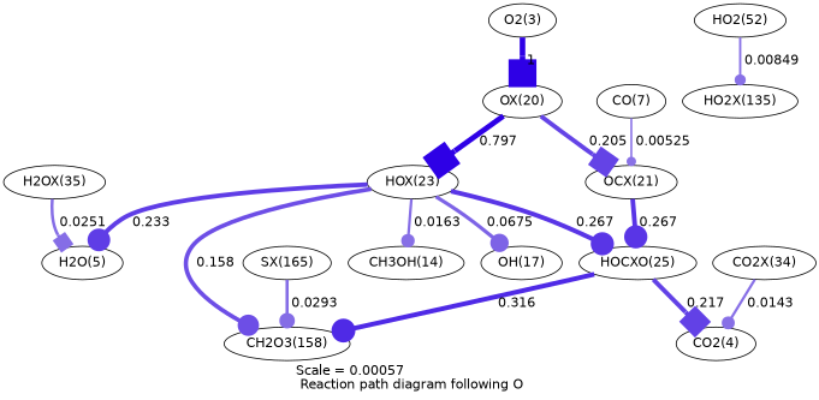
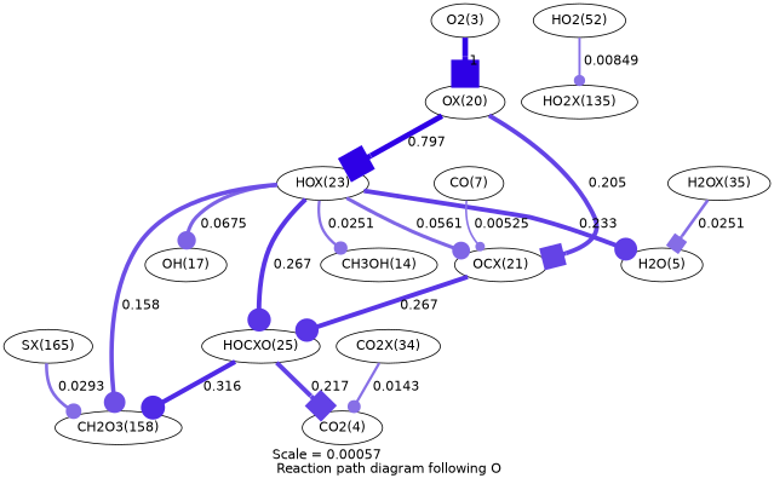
  digraph {
    fontname=Helvetica
    label="Scale = 0.00057\l Reaction path diagram following O"
    node [fontname=Helvetica]
    edge [arrowhead=dot arrowsize=2.5 color="0.7, 0.767, 0.9" fontname=Helvetica penwidth=5]
    n1 [label="O2(3)"]
    n2 [label="OX(20)"]
    n3 [label="HOX(23)"]
    n4 [label="OCX(21)"]
    n5 [label="CH3OH(14)"]
    n6 [label="OH(17)"]
    n7 [label="H2O(5)"]
    n8 [label="HOCXO(25)"]
    n9 [label="CH2O3(158)"]
    n10 [label="CO2(4)"]
    n11 [label="H2OX(35)"]
    n12 [label="CO(7)"]
    n13 [label="CO2X(34)"]
    n14 [label="SX(165)"]
    n15 [label="HO2(52)"]
    n16 [label="HO2X(135)"]
    n1 -> n2 [arrowhead=box arrowsize=3 color="0.7, 1.5, 0.9" label=" 1" penwidth=6]
    n2 -> n3 [arrowhead=box arrowsize=2.91 color="0.7, 1.3, 0.9" label=" 0.797" penwidth=5.83]
    n2 -> n4 [arrowhead=box arrowsize=2.4 color="0.7, 0.705, 0.9" label=" 0.205" penwidth=4.8]
-   n3 -> n5 [arrowsize=1.45 color="0.7, 0.516, 0.9" label=" 0.0163" penwidth=2.89]
+   n3 -> n4 [arrowsize=1.91 color="0.7, 0.556, 0.9" label=" 0.0561" penwidth=3.83]
+   n3 -> n5 [arrowsize=1.45 color="0.7, 0.516, 0.9" label=" 0.0251" penwidth=2.89]
    n3 -> n6 [arrowsize=1.98 color="0.7, 0.568, 0.9" label=" 0.0675" penwidth=3.96]
    n3 -> n7 [arrowsize=2.45 color="0.7, 0.733, 0.9" label=" 0.233" penwidth=4.9]
    n3 -> n8 [label=" 0.267"]
    n3 -> n9 [arrowsize=2.3 color="0.7, 0.658, 0.9" label=" 0.158" penwidth=4.61]
    n4 -> n8 [label=" 0.267"]
    n8 -> n9 [arrowsize=2.57 color="0.7, 0.816, 0.9" label=" 0.316" penwidth=5.13]
    n8 -> n10 [arrowhead=box arrowsize=2.42 color="0.7, 0.717, 0.9" label=" 0.217" penwidth=4.85]
    n11 -> n7 [arrowhead=box arrowsize=1.61 color="0.7, 0.525, 0.9" label=" 0.0251" penwidth=3.22]
    n12 -> n4 [arrowsize=1.02 color="0.7, 0.505, 0.9" label=" 0.00525" penwidth=2.04]
    n13 -> n10 [arrowsize=1.4 color="0.7, 0.514, 0.9" label=" 0.0143" penwidth=2.79]
    n14 -> n9 [arrowsize=1.67 color="0.7, 0.529, 0.9" label=" 0.0293" penwidth=3.33]
    n15 -> n16 [arrowsize=1.2 color="0.7, 0.508, 0.9" label=" 0.00849" penwidth=2.4]
  }
